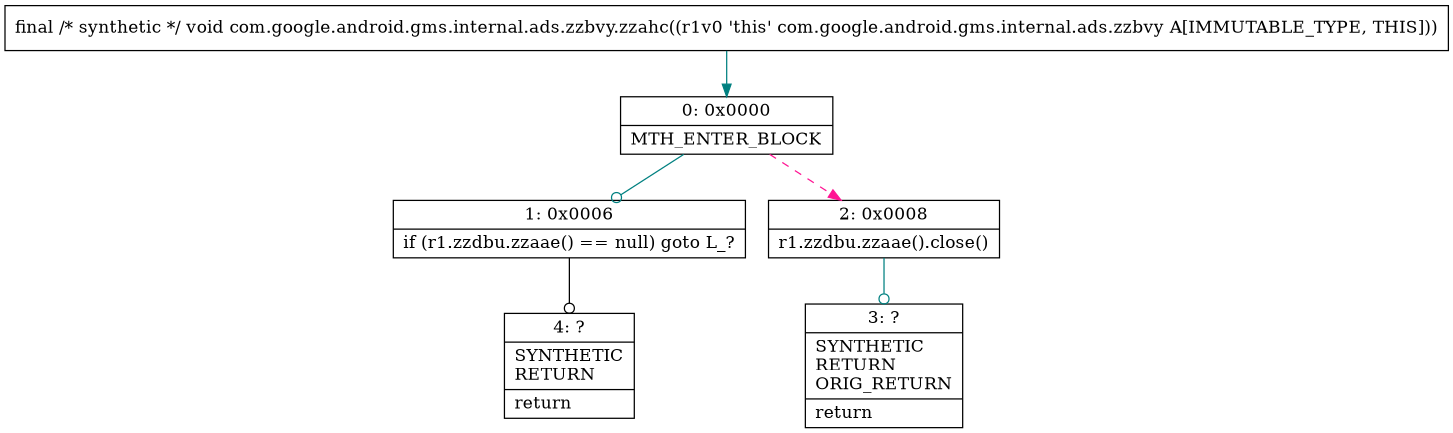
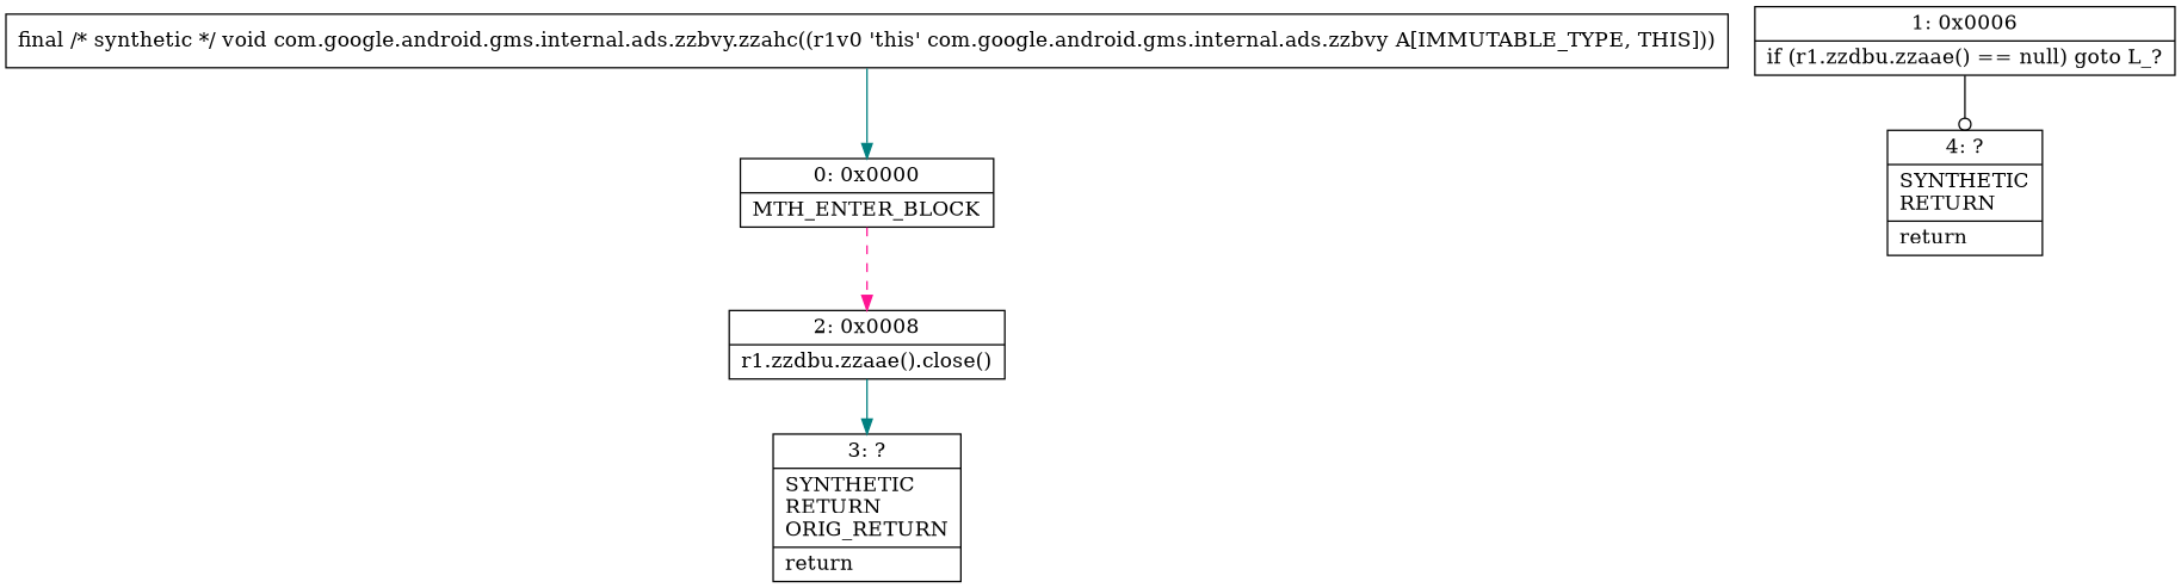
  digraph {
    node [shape=record]
    edge [arrowhead=odot color=teal]
    n1 [label="{0\:\ 0x0000|MTH_ENTER_BLOCK\l}"]
    n2 [label="{1\:\ 0x0006|if (r1.zzdbu.zzaae() == null) goto L_?\l}"]
    n3 [label="{2\:\ 0x0008|r1.zzdbu.zzaae().close()\l}"]
    n4 [label="{4\:\ ?|SYNTHETIC\lRETURN\l|return\l}"]
    n5 [label="{3\:\ ?|SYNTHETIC\lRETURN\lORIG_RETURN\l|return\l}"]
    n6 [label="{final \/* synthetic *\/ void com.google.android.gms.internal.ads.zzbvy.zzahc((r1v0 'this' com.google.android.gms.internal.ads.zzbvy A[IMMUTABLE_TYPE, THIS])) }"]
-   n1 -> n2
    n1 -> n3 [arrowhead=normal color=deeppink style=dashed]
    n2 -> n4 [color=black]
-   n3 -> n5
+   n3 -> n5 [arrowhead=normal]
    n6 -> n1 [arrowhead=normal]
  }
